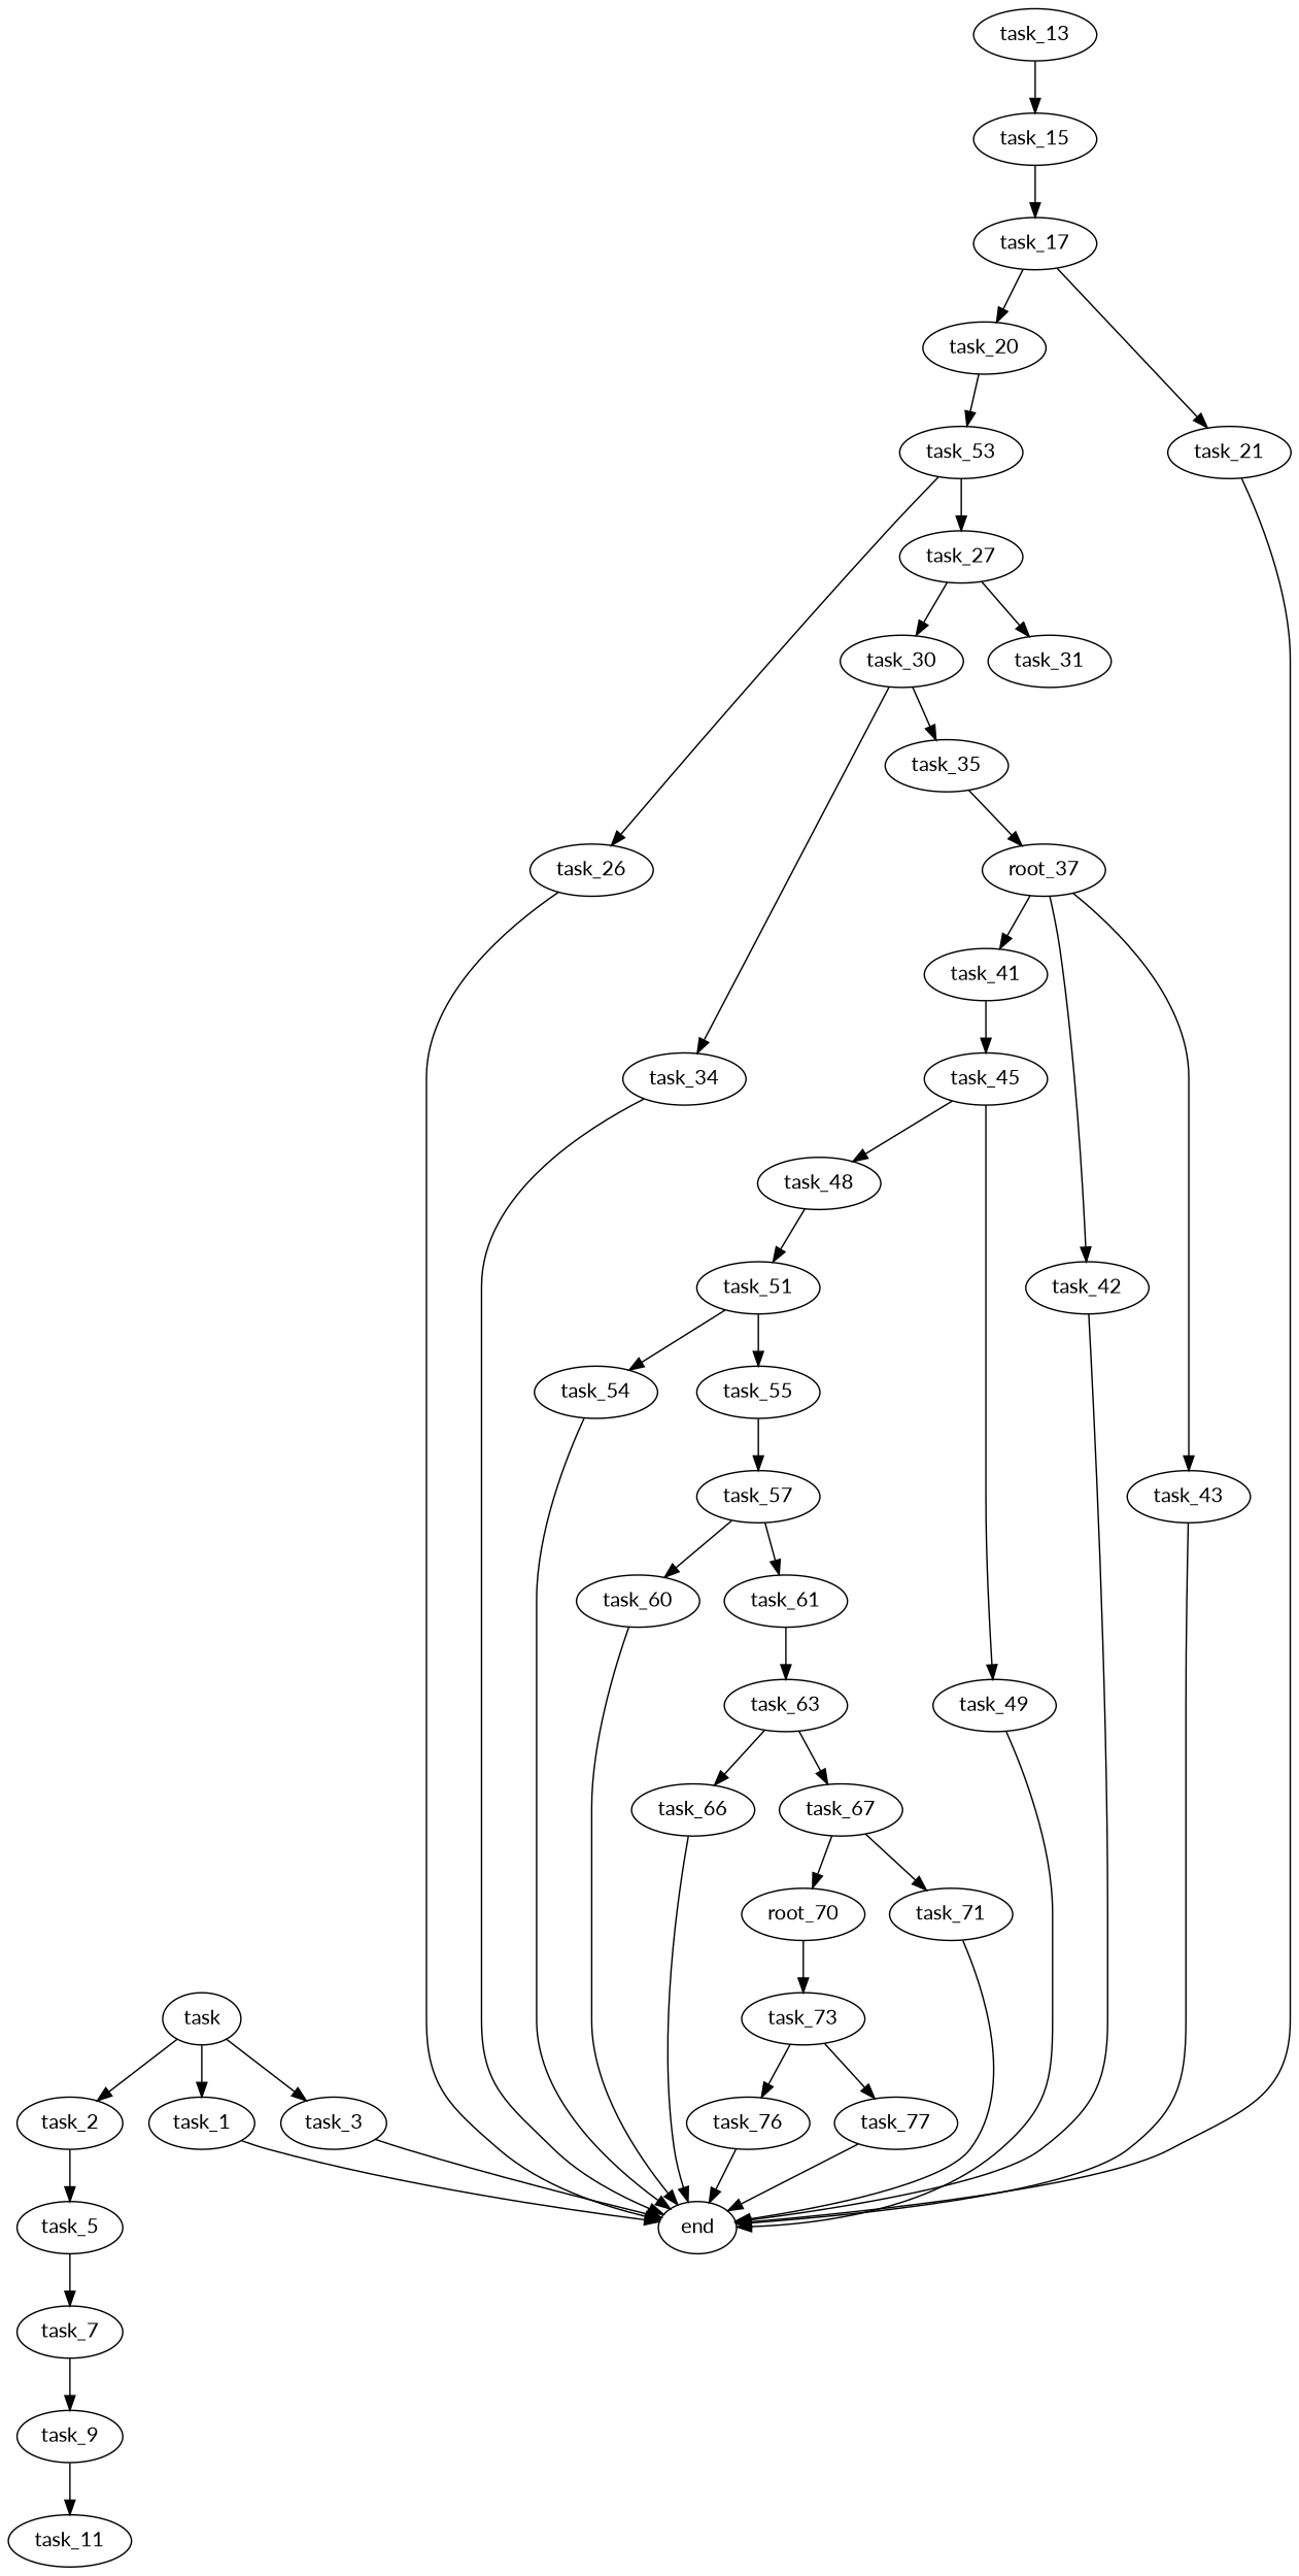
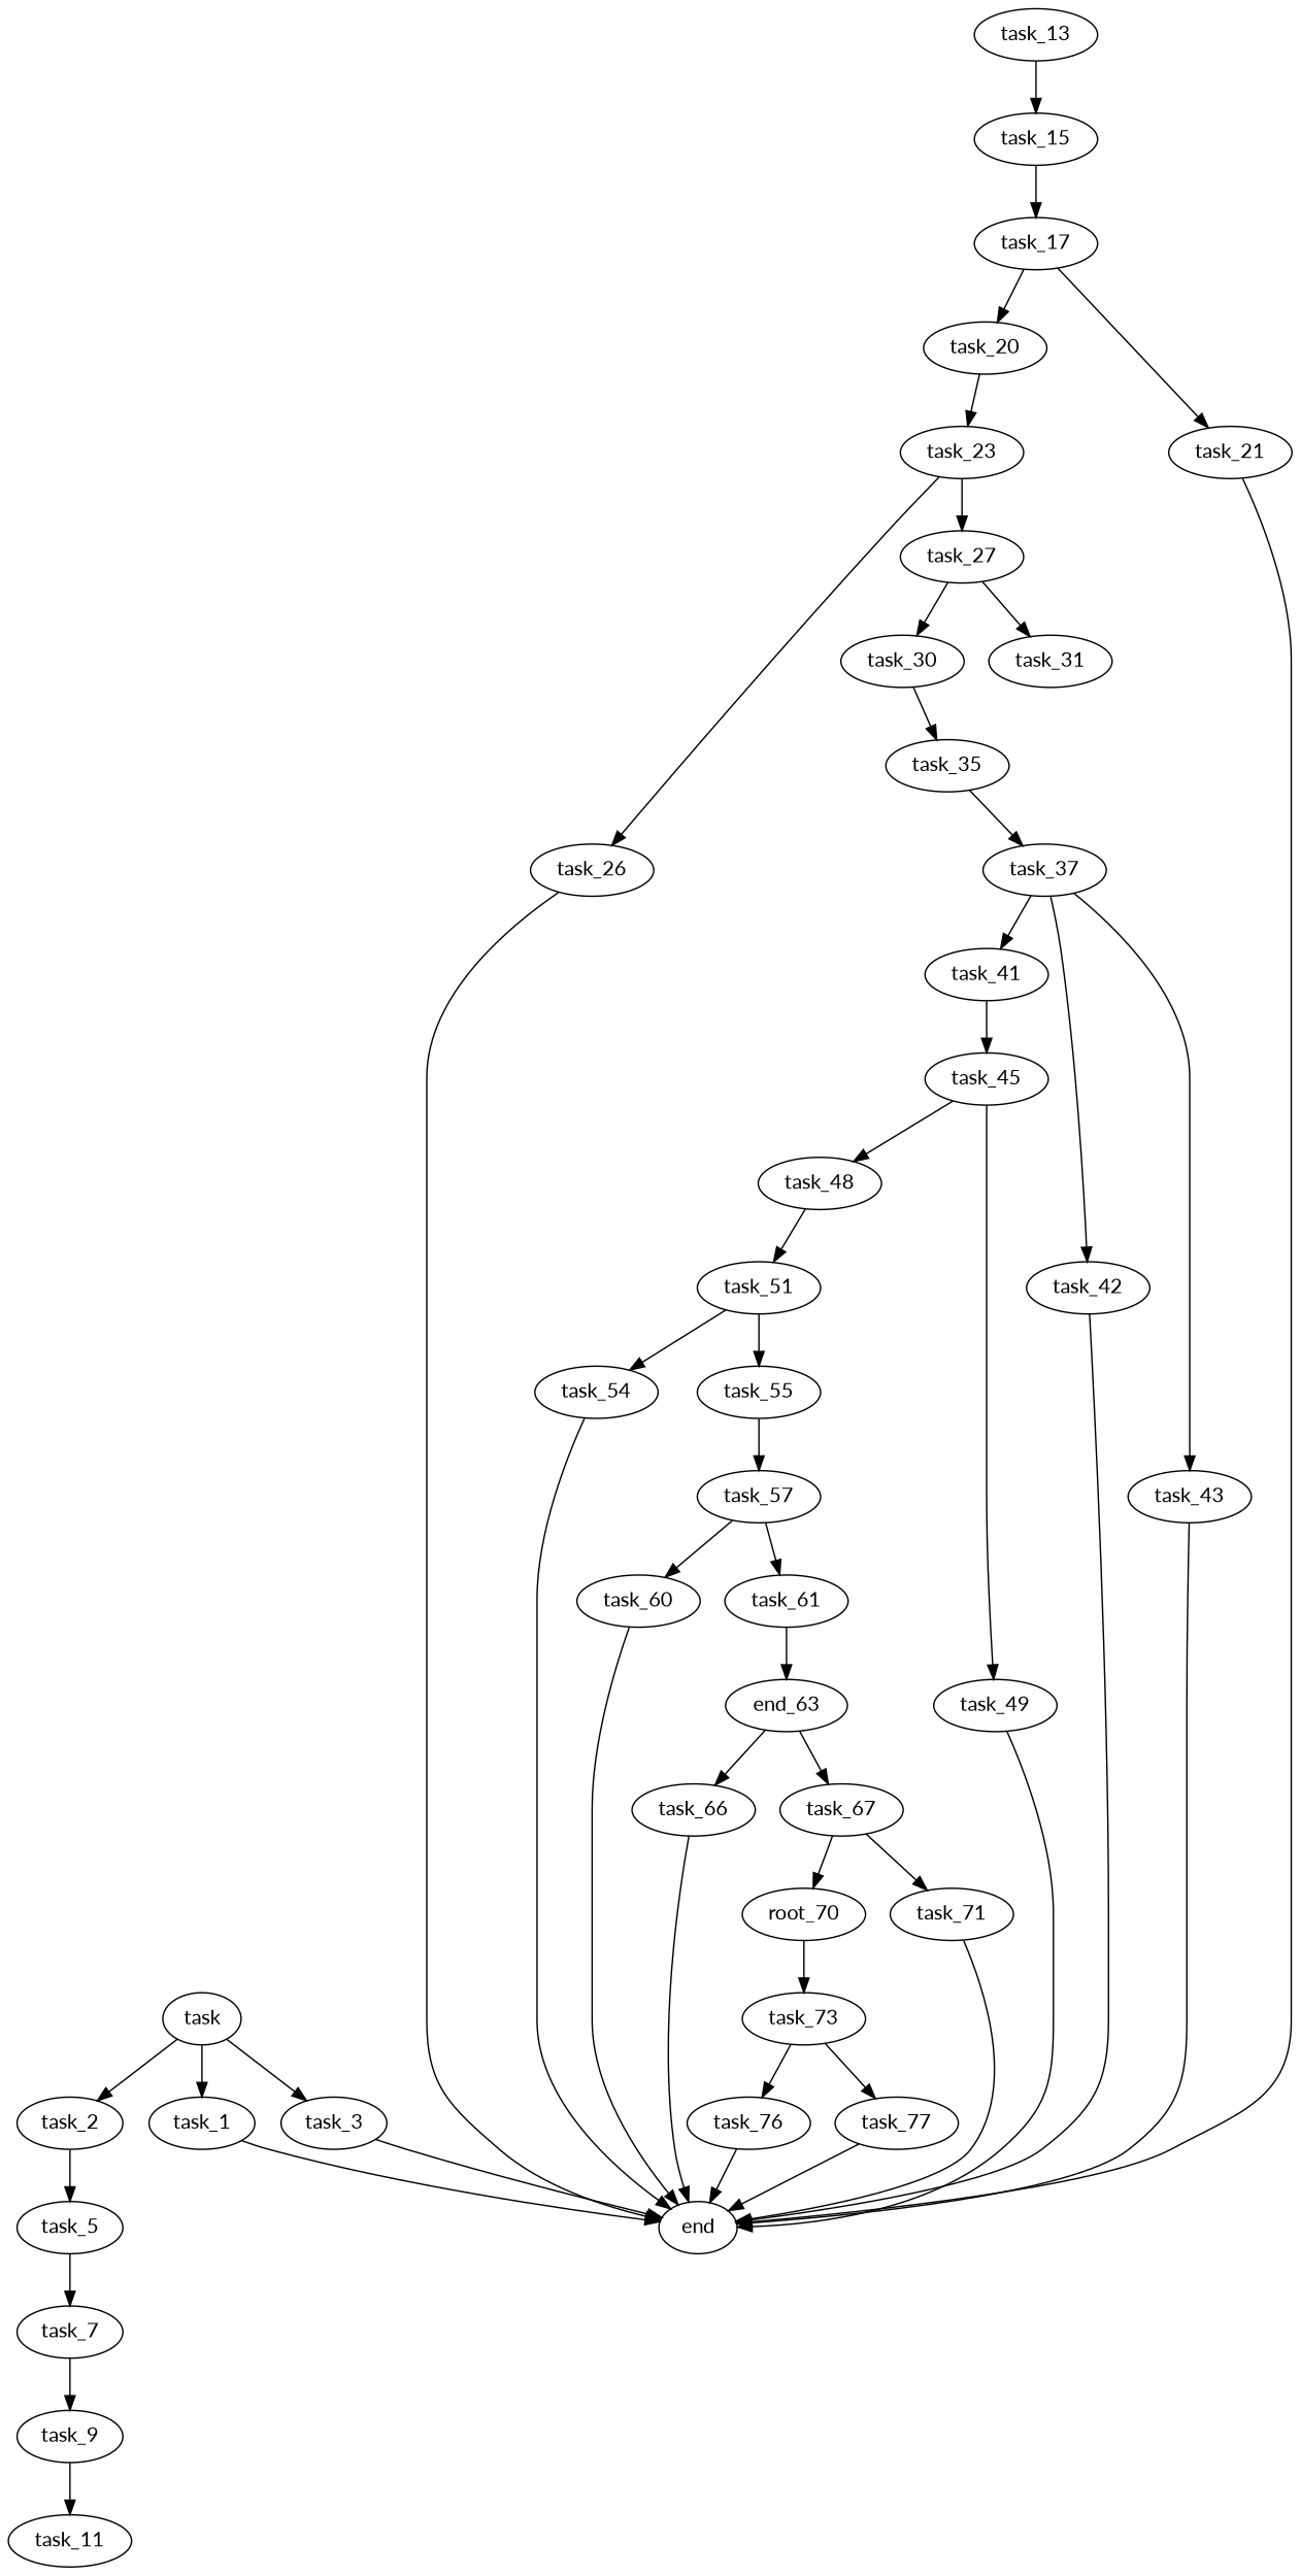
  digraph {
    fontname=Lato
    node [fontname=Lato]
    edge [fontname=Lato]
    n1 [label=task]
    task_1
    task_2
    task_3
    end
    task_5
    task_7
    task_9
    task_11
    task_13
    task_15
    task_17
    task_20
    task_21
-   task_23 [label=task_53]
+   task_23
    task_26
    task_27
    task_30
    task_31
-   task_34
    task_35
-   task_37 [label=root_37]
+   task_37
    task_41
    task_42
    task_43
    task_45
    task_48
    task_49
    task_51
    task_54
    task_55
    task_57
    task_60
    task_61
-   task_63
+   task_63 [label=end_63]
    task_66
    task_67
    n38 [label=root_70]
    task_71
    task_73
    task_76
    task_77
    n1 -> task_1
    n1 -> task_2
    n1 -> task_3
    task_1 -> end
    task_2 -> task_5
    task_3 -> end
    task_5 -> task_7
    task_7 -> task_9
    task_9 -> task_11
    task_13 -> task_15
    task_15 -> task_17
    task_17 -> task_20
    task_17 -> task_21
    task_20 -> task_23
    task_21 -> end
    task_23 -> task_26
    task_23 -> task_27
    task_26 -> end
    task_27 -> task_30
    task_27 -> task_31
-   task_30 -> task_34
    task_30 -> task_35
-   task_34 -> end
    task_35 -> task_37
    task_37 -> task_41
    task_37 -> task_42
    task_37 -> task_43
    task_41 -> task_45
    task_42 -> end
    task_43 -> end
    task_45 -> task_48
    task_45 -> task_49
    task_48 -> task_51
    task_49 -> end
    task_51 -> task_54
    task_51 -> task_55
    task_54 -> end
    task_55 -> task_57
    task_57 -> task_60
    task_57 -> task_61
    task_60 -> end
    task_61 -> task_63
    task_63 -> task_66
    task_63 -> task_67
    task_66 -> end
    task_67 -> n38
    task_67 -> task_71
    n38 -> task_73
    task_71 -> end
    task_73 -> task_76
    task_73 -> task_77
    task_76 -> end
    task_77 -> end
  }
